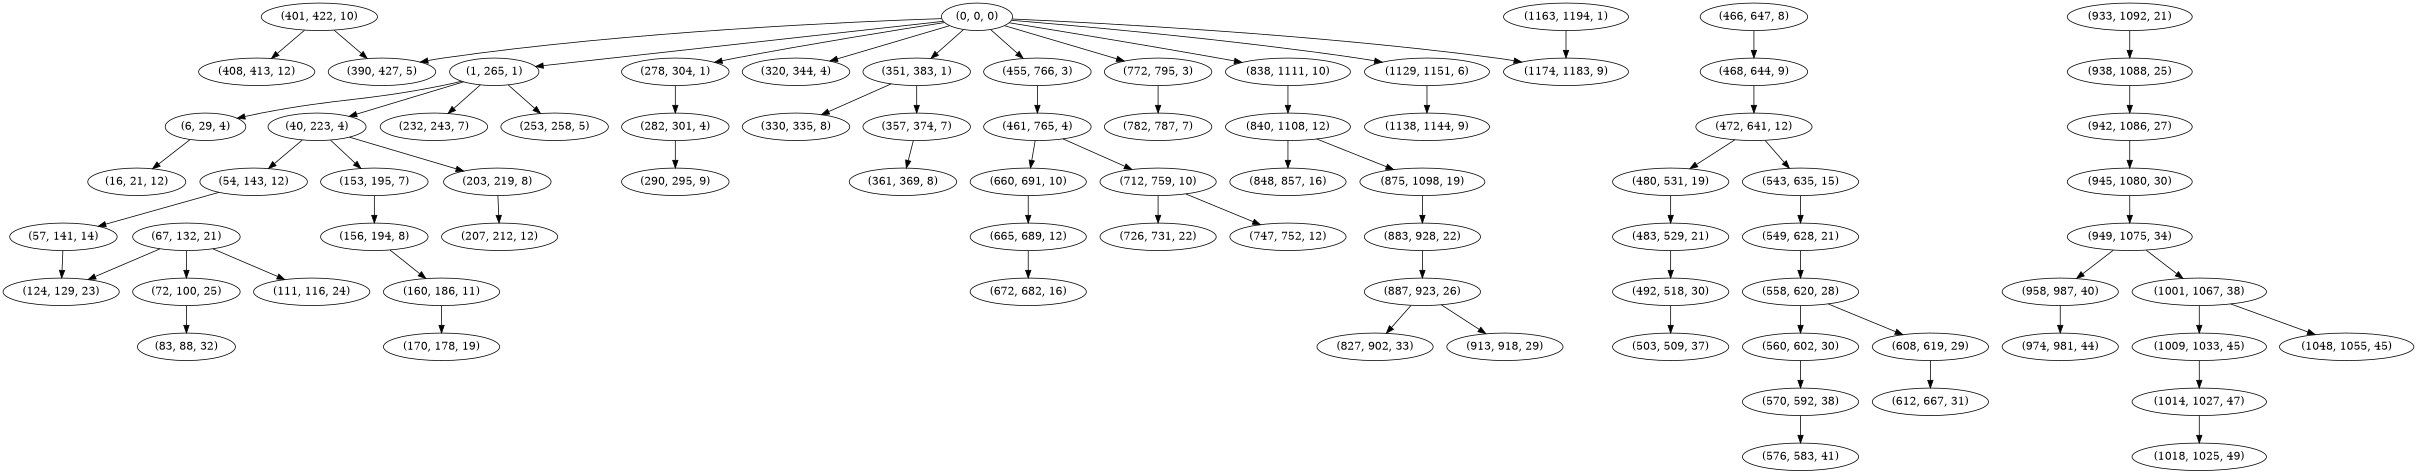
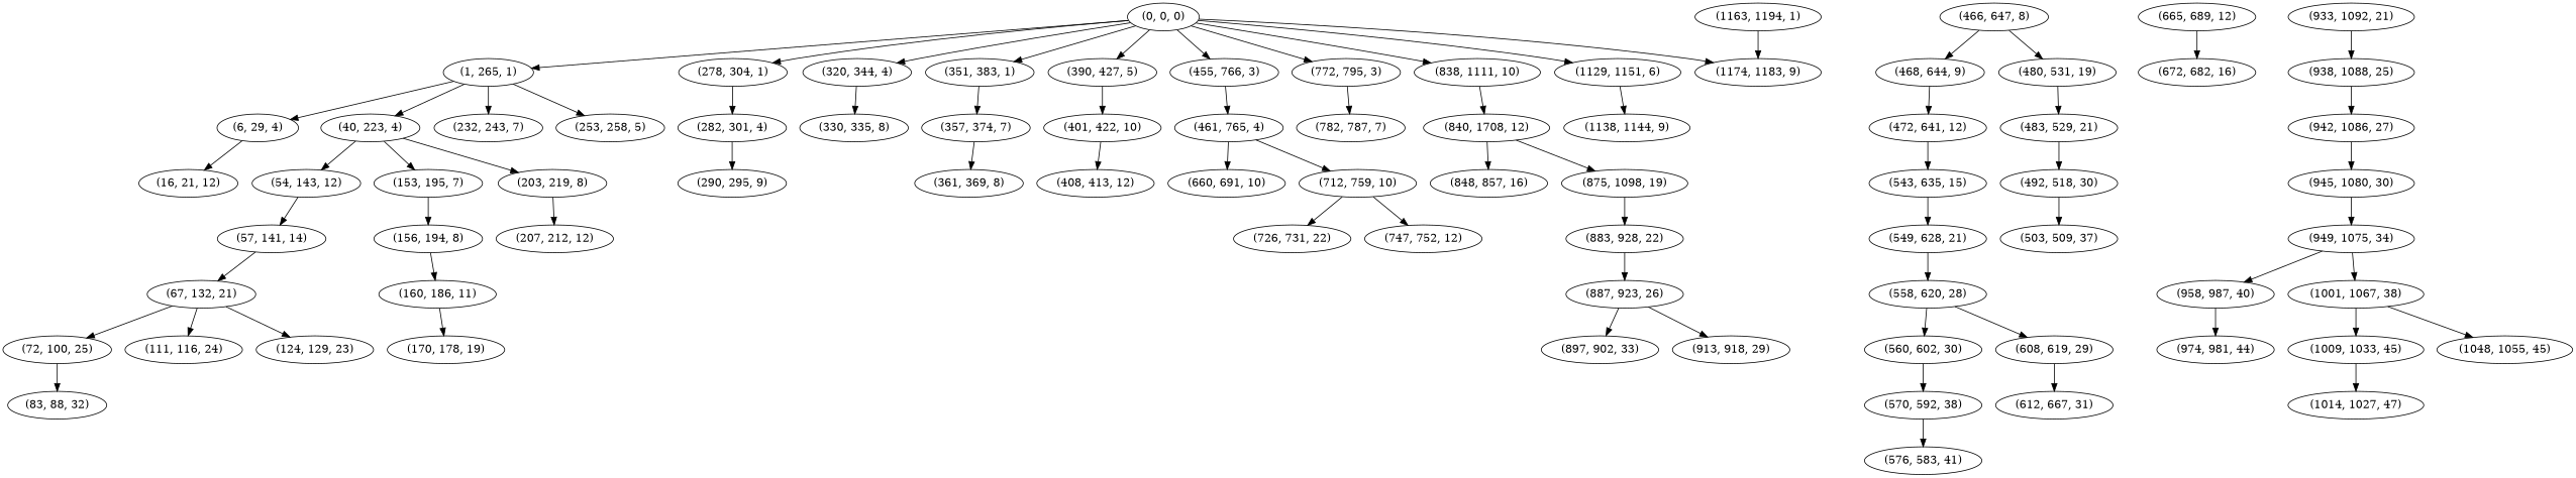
  digraph {
    "(0, 0, 0)"
    "(1, 265, 1)"
    "(278, 304, 1)"
    "(320, 344, 4)"
    "(351, 383, 1)"
    "(390, 427, 5)"
    "(455, 766, 3)"
    "(772, 795, 3)"
    "(838, 1111, 10)"
    "(1129, 1151, 6)"
    "(1174, 1183, 9)"
    "(6, 29, 4)"
    "(40, 223, 4)"
    "(232, 243, 7)"
    "(253, 258, 5)"
    "(282, 301, 4)"
    "(330, 335, 8)"
    "(357, 374, 7)"
    "(401, 422, 10)"
    "(461, 765, 4)"
    "(782, 787, 7)"
-   "(840, 1108, 12)"
+   "(840, 1108, 12)" [label="(840, 1708, 12)"]
    "(1138, 1144, 9)"
    "(1163, 1194, 1)"
    "(16, 21, 12)"
    "(54, 143, 12)"
    "(153, 195, 7)"
    "(203, 219, 8)"
    "(57, 141, 14)"
    "(156, 194, 8)"
    "(207, 212, 12)"
    "(67, 132, 21)"
    "(72, 100, 25)"
    "(111, 116, 24)"
    "(124, 129, 23)"
    "(83, 88, 32)"
    "(160, 186, 11)"
    "(170, 178, 19)"
    "(290, 295, 9)"
    "(361, 369, 8)"
    "(408, 413, 12)"
    "(660, 691, 10)"
    "(712, 759, 10)"
    "(466, 647, 8)"
    "(468, 644, 9)"
    "(665, 689, 12)"
    "(726, 731, 22)"
    "(747, 752, 12)"
    "(472, 641, 12)"
    "(480, 531, 19)"
    "(543, 635, 15)"
    "(483, 529, 21)"
    "(549, 628, 21)"
    "(492, 518, 30)"
    "(503, 509, 37)"
    "(558, 620, 28)"
    "(560, 602, 30)"
    "(608, 619, 29)"
    "(570, 592, 38)"
    n60 [label="(612, 667, 31)"]
    "(576, 583, 41)"
    "(672, 682, 16)"
    "(848, 857, 16)"
    "(875, 1098, 19)"
    "(883, 928, 22)"
    "(887, 923, 26)"
    "(933, 1092, 21)"
    "(938, 1088, 25)"
-   "(897, 902, 33)" [label="(827, 902, 33)"]
+   "(897, 902, 33)"
    "(913, 918, 29)"
    "(942, 1086, 27)"
    "(945, 1080, 30)"
    "(949, 1075, 34)"
    "(958, 987, 40)"
    "(1001, 1067, 38)"
    "(974, 981, 44)"
    "(1009, 1033, 45)"
    "(1048, 1055, 45)"
    "(1014, 1027, 47)"
-   "(1018, 1025, 49)"
    "(0, 0, 0)" -> "(1, 265, 1)"
    "(0, 0, 0)" -> "(278, 304, 1)"
    "(0, 0, 0)" -> "(320, 344, 4)"
    "(0, 0, 0)" -> "(351, 383, 1)"
    "(0, 0, 0)" -> "(390, 427, 5)"
    "(0, 0, 0)" -> "(455, 766, 3)"
    "(0, 0, 0)" -> "(772, 795, 3)"
    "(0, 0, 0)" -> "(838, 1111, 10)"
    "(0, 0, 0)" -> "(1129, 1151, 6)"
    "(0, 0, 0)" -> "(1174, 1183, 9)"
    "(1, 265, 1)" -> "(6, 29, 4)"
    "(1, 265, 1)" -> "(40, 223, 4)"
    "(1, 265, 1)" -> "(232, 243, 7)"
    "(1, 265, 1)" -> "(253, 258, 5)"
    "(278, 304, 1)" -> "(282, 301, 4)"
-   "(351, 383, 1)" -> "(330, 335, 8)"
+   "(320, 344, 4)" -> "(330, 335, 8)"
    "(351, 383, 1)" -> "(357, 374, 7)"
-   "(401, 422, 10)" -> "(390, 427, 5)"
+   "(390, 427, 5)" -> "(401, 422, 10)"
    "(455, 766, 3)" -> "(461, 765, 4)"
    "(772, 795, 3)" -> "(782, 787, 7)"
    "(838, 1111, 10)" -> "(840, 1108, 12)"
    "(1129, 1151, 6)" -> "(1138, 1144, 9)"
    "(6, 29, 4)" -> "(16, 21, 12)"
    "(40, 223, 4)" -> "(54, 143, 12)"
    "(40, 223, 4)" -> "(153, 195, 7)"
    "(40, 223, 4)" -> "(203, 219, 8)"
    "(282, 301, 4)" -> "(290, 295, 9)"
    "(357, 374, 7)" -> "(361, 369, 8)"
    "(401, 422, 10)" -> "(408, 413, 12)"
    "(461, 765, 4)" -> "(660, 691, 10)"
    "(461, 765, 4)" -> "(712, 759, 10)"
    "(840, 1108, 12)" -> "(848, 857, 16)"
    "(840, 1108, 12)" -> "(875, 1098, 19)"
    "(1163, 1194, 1)" -> "(1174, 1183, 9)"
    "(54, 143, 12)" -> "(57, 141, 14)"
    "(153, 195, 7)" -> "(156, 194, 8)"
    "(203, 219, 8)" -> "(207, 212, 12)"
-   "(57, 141, 14)" -> "(124, 129, 23)"
+   "(57, 141, 14)" -> "(67, 132, 21)"
    "(156, 194, 8)" -> "(160, 186, 11)"
    "(67, 132, 21)" -> "(72, 100, 25)"
    "(67, 132, 21)" -> "(111, 116, 24)"
    "(67, 132, 21)" -> "(124, 129, 23)"
    "(72, 100, 25)" -> "(83, 88, 32)"
    "(160, 186, 11)" -> "(170, 178, 19)"
-   "(660, 691, 10)" -> "(665, 689, 12)"
    "(712, 759, 10)" -> "(726, 731, 22)"
    "(712, 759, 10)" -> "(747, 752, 12)"
    "(466, 647, 8)" -> "(468, 644, 9)"
    "(468, 644, 9)" -> "(472, 641, 12)"
    "(665, 689, 12)" -> "(672, 682, 16)"
-   "(472, 641, 12)" -> "(480, 531, 19)"
+   "(466, 647, 8)" -> "(480, 531, 19)"
    "(472, 641, 12)" -> "(543, 635, 15)"
    "(480, 531, 19)" -> "(483, 529, 21)"
    "(543, 635, 15)" -> "(549, 628, 21)"
    "(483, 529, 21)" -> "(492, 518, 30)"
    "(549, 628, 21)" -> "(558, 620, 28)"
    "(492, 518, 30)" -> "(503, 509, 37)"
    "(558, 620, 28)" -> "(560, 602, 30)"
    "(558, 620, 28)" -> "(608, 619, 29)"
    "(560, 602, 30)" -> "(570, 592, 38)"
    "(608, 619, 29)" -> n60
    "(570, 592, 38)" -> "(576, 583, 41)"
    "(875, 1098, 19)" -> "(883, 928, 22)"
    "(883, 928, 22)" -> "(887, 923, 26)"
    "(887, 923, 26)" -> "(897, 902, 33)"
    "(887, 923, 26)" -> "(913, 918, 29)"
    "(933, 1092, 21)" -> "(938, 1088, 25)"
    "(938, 1088, 25)" -> "(942, 1086, 27)"
    "(942, 1086, 27)" -> "(945, 1080, 30)"
    "(945, 1080, 30)" -> "(949, 1075, 34)"
    "(949, 1075, 34)" -> "(958, 987, 40)"
    "(949, 1075, 34)" -> "(1001, 1067, 38)"
    "(958, 987, 40)" -> "(974, 981, 44)"
    "(1001, 1067, 38)" -> "(1009, 1033, 45)"
    "(1001, 1067, 38)" -> "(1048, 1055, 45)"
    "(1009, 1033, 45)" -> "(1014, 1027, 47)"
-   "(1014, 1027, 47)" -> "(1018, 1025, 49)"
  }
